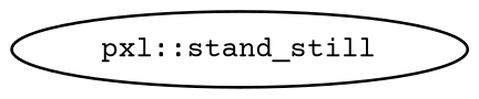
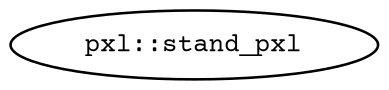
  digraph {
    rankdir=LR
    fontname="Courier Prime"
-   n1 [color=black fillcolor=white fontname="Courier Prime" fontsize=10 height=0.2 label="pxl::stand_still" shape=ellipse style=filled width=0.4]
+   n1 [color=black fillcolor=white fontname="Courier Prime" fontsize=10 height=0.2 label="pxl::stand_pxl" shape=ellipse style=filled width=0.4]
  }
